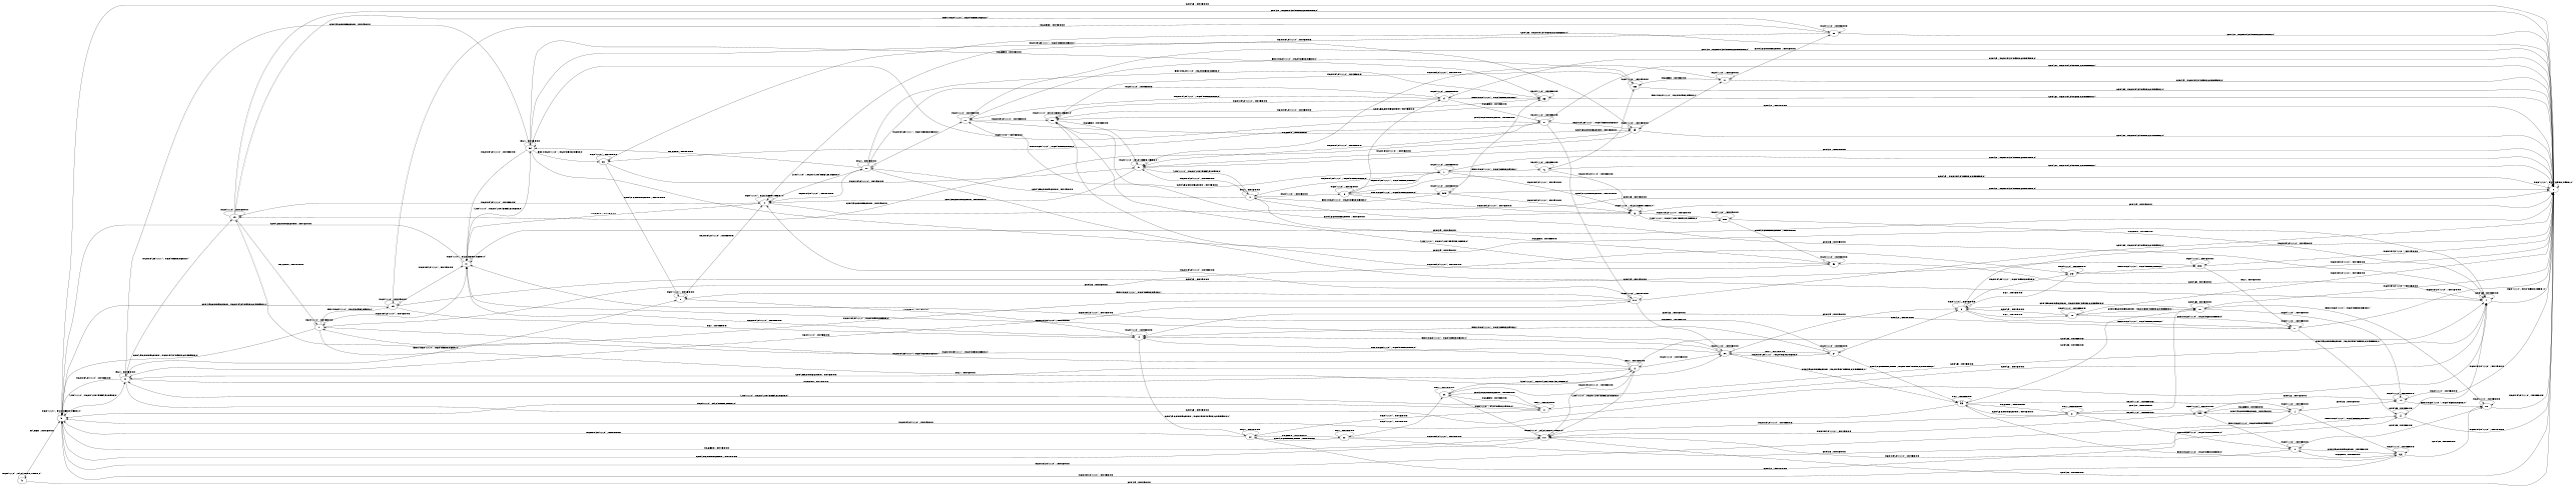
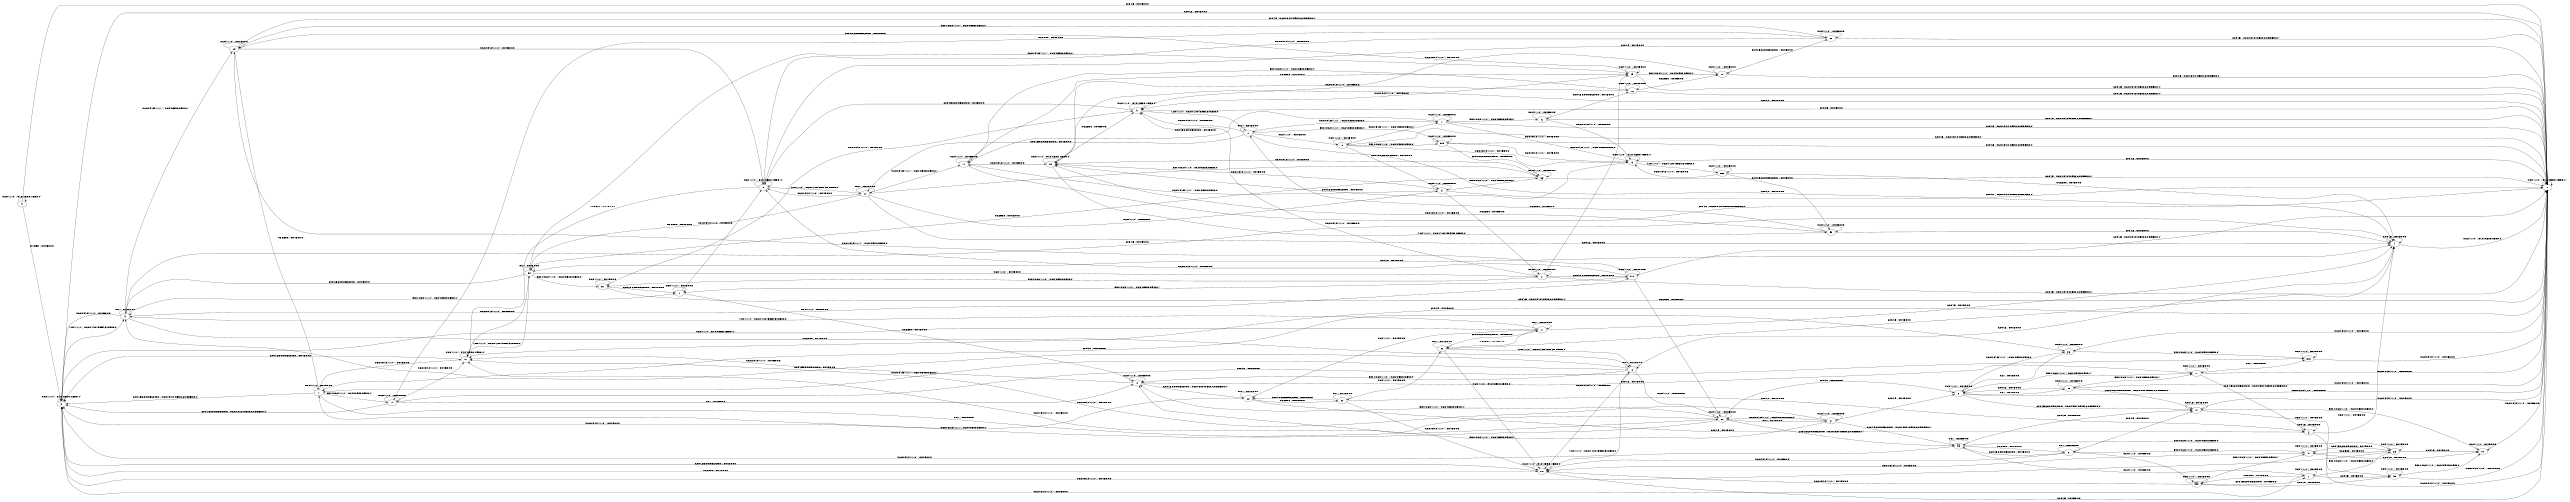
  digraph {
    "Incoming time"=15.237271308898926
    "Outgoing time"=30.696011543273926
    Output="{'States': 58, 'Transitions': 685, 'Filename': '../results/tcp/TCP_Linux_Server-TCP_Linux_Server-cvc4-1.dot'}"
    Reference="{'States': 58, 'Transitions': 685, 'Filename': '../subjects/tcp/TCP_Linux_Server.dot'}"
    Solver=cvc4
    Updated="{'States': 58, 'Transitions': 685, 'Filename': '../subjects/tcp/TCP_Linux_Server.dot'}"
    "f-measure"=1.0
    precision=1.0
    rankdir=LR
    recall=1.0
    k
    b
    t
    ll
    ww
    l
    y
    bbb
    z
    bb
    f
    i
    cc
    s
    ee
    c
    v
    oo
    pp
    tt
    jj
    mm
    kk
    uu
    d
    o
    gg
    rr
    xx
    h
    ff
    nn
    dd
    ccc
    fff
    u
    x
    e
    g
    r
    ddd
    eee
    q
    vv
    yy
    w
    ss
    m
    zz
    hh
    aa
    p
    j
    qq
    n
    aaa
    ii
    k -> k [label="ACK(V,V,0) / RST(ZERO,ZERO,0)"]
    k -> b [label="LISTEN / TIMEOUT"]
    k -> t [label="CLOSE / TIMEOUT"]
    b -> b [label="ACK(V,V,0) / RST(ZERO,ZERO,0)"]
    b -> t [label="CLOSE / TIMEOUT"]
    b -> ll [label="SYN(V,V,0) / ACK+SYN(FRESH,NEXT,0)"]
    b -> ww [label="ACCEPT / TIMEOUT"]
    t -> t [label="ACK(V,V,0) / RST(ZERO,ZERO,0)"]
    ll -> b [label="ACK+RST(V,V,0) / TIMEOUT"]
    ll -> ll [label="RCV / TIMEOUT"]
    ll -> l [label="CLOSE / TIMEOUT"]
    ll -> y [label="ACCEPT / TIMEOUT"]
    ll -> bbb [label="ACK(V,V,0) / TIMEOUT"]
    ll -> z [label="FIN+ACK(V,V,0) / ACK(NEXT,NEXT,0)"]
    ll -> bb [label="ACK+PSH(V,V,1) / ACK(NEXT,NEXT,0)"]
    ww -> b [label="CLOSECONNECTION / TIMEOUT"]
    ww -> t [label="CLOSE / TIMEOUT"]
    ww -> ww [label="ACK(V,V,0) / RST(ZERO,ZERO,0)"]
    ww -> y [label="SYN(V,V,0) / ACK+SYN(FRESH,NEXT,0)"]
    l -> t [label="ACK(V,V,0) / RST(NEXT,ZERO,0)"]
    l -> l [label="CLOSE / TIMEOUT"]
    y -> ll [label="CLOSECONNECTION / TIMEOUT"]
    y -> ww [label="ACK+RST(V,V,0) / TIMEOUT"]
    y -> l [label="CLOSE / TIMEOUT"]
    y -> y [label="RCV / TIMEOUT"]
    y -> f [label="FIN+ACK(V,V,0) / ACK(NEXT,NEXT,0)"]
    y -> i [label="ACK+PSH(V,V,1) / ACK(NEXT,NEXT,0)"]
    y -> cc [label="ACK(V,V,0) / TIMEOUT"]
    bbb -> t [label="CLOSE / ACK+RST(NEXT,CURRENT,0)"]
    bbb -> bbb [label="ACK(V,V,0) / TIMEOUT"]
    bbb -> z [label="FIN+ACK(V,V,0) / ACK(NEXT,NEXT,0)"]
    bbb -> bb [label="ACK+PSH(V,V,1) / ACK(NEXT,NEXT,0)"]
    bbb -> cc [label="ACCEPT / TIMEOUT"]
    bbb -> s [label="ACK+RST(V,V,0) / TIMEOUT"]
    z -> z [label="ACK(V,V,0) / TIMEOUT"]
    z -> f [label="ACCEPT / TIMEOUT"]
    z -> s [label="ACK+RST(V,V,0) / TIMEOUT"]
    bb -> t [label="CLOSE / ACK+RST(NEXT,CURRENT,0)"]
    bb -> bb [label="ACK(V,V,0) / TIMEOUT"]
    bb -> i [label="ACCEPT / TIMEOUT"]
    bb -> s [label="ACK+RST(V,V,0) / TIMEOUT"]
    bb -> ee [label="FIN+ACK(V,V,0) / ACK(NEXT,NEXT,0)"]
    f -> f [label="ACK(V,V,0) / TIMEOUT"]
    f -> v [label="CLOSE / TIMEOUT"]
    f -> vv [label="ACK+RST(V,V,0) / TIMEOUT"]
    f -> yy [label="CLOSECONNECTION / ACK+FIN(NEXT,CURRENT,0)"]
    i -> b [label="CLOSECONNECTION / ACK+RST(NEXT,CURRENT,0)"]
    i -> i [label="ACK(V,V,0) / TIMEOUT"]
    i -> cc [label="RCV / TIMEOUT"]
    i -> pp [label="CLOSE / TIMEOUT"]
    i -> vv [label="ACK+RST(V,V,0) / TIMEOUT"]
    i -> hh [label="FIN+ACK(V,V,0) / ACK(NEXT,NEXT,0)"]
    cc -> f [label="FIN+ACK(V,V,0) / ACK(NEXT,NEXT,0)"]
    cc -> i [label="ACK+PSH(V,V,1) / ACK(NEXT,NEXT,0)"]
    cc -> cc [label="ACK(V,V,0) / TIMEOUT"]
    cc -> c [label="CLOSE / TIMEOUT"]
    cc -> vv [label="ACK+RST(V,V,0) / TIMEOUT"]
    cc -> aa [label="CLOSECONNECTION / ACK+FIN(NEXT,CURRENT,0)"]
    cc -> p [label="RCV / TIMEOUT"]
    s -> t [label="CLOSE / TIMEOUT"]
    s -> s [label="ACK(V,V,0) / RST(ZERO,ZERO,0)"]
    s -> vv [label="ACCEPT / TIMEOUT"]
    s -> zz [label="SYN(V,V,0) / ACK+SYN(FRESH,NEXT,0)"]
    ee -> t [label="CLOSE / ACK+RST(NEXT,CURRENT,0)"]
    ee -> s [label="ACK+RST(V,V,0) / TIMEOUT"]
    ee -> ee [label="ACK(V,V,0) / TIMEOUT"]
    ee -> hh [label="ACCEPT / TIMEOUT"]
    c -> t [label="ACK+RST(V,V,0) / TIMEOUT"]
    c -> c [label="ACK(V,V,0) / TIMEOUT"]
    c -> v [label="FIN+ACK(V,V,0) / ACK(NEXT,NEXT,0)"]
    c -> oo [label="RCV / TIMEOUT"]
    c -> pp [label="ACK+PSH(V,V,1) / ACK(NEXT,NEXT,0)"]
    c -> tt [label="CLOSECONNECTION / ACK+FIN(NEXT,CURRENT,0)"]
    v -> t [label="ACK+RST(V,V,0) / TIMEOUT"]
    v -> v [label="ACK(V,V,0) / TIMEOUT"]
    v -> jj [label="CLOSECONNECTION / ACK+FIN(NEXT,CURRENT,0)"]
    oo -> t [label="ACK+RST(V,V,0) / TIMEOUT"]
    oo -> c [label="CLOSE / TIMEOUT"]
    oo -> v [label="FIN+ACK(V,V,0) / ACK(NEXT,NEXT,0)"]
    oo -> oo [label="ACK(V,V,0) / TIMEOUT"]
    oo -> tt [label="CLOSECONNECTION / ACK+FIN(NEXT,CURRENT,0)"]
    pp -> t [label="ACK+RST(V,V,0) / TIMEOUT"]
    pp -> c [label="RCV / TIMEOUT"]
    pp -> pp [label="ACK(V,V,0) / TIMEOUT"]
    pp -> mm [label="FIN+ACK(V,V,0) / ACK(NEXT,NEXT,0)"]
    tt -> t [label="ACK+RST(V,V,0) / TIMEOUT"]
    tt -> tt [label="CLOSE / TIMEOUT"]
    tt -> kk [label="ACK(V,V,0) / TIMEOUT"]
    tt -> uu [label="FIN+ACK(V,V,0) / ACK(NEXT,NEXT,0)"]
    jj -> t [label="ACK+RST(V,V,0) / TIMEOUT"]
    jj -> l [label="ACK(V,V,0) / TIMEOUT"]
    jj -> jj [label="CLOSE / TIMEOUT"]
    mm -> t [label="ACK+RST(V,V,0) / TIMEOUT"]
-   mm -> v [label="RCV / TIMEOUT"]
+   v -> mm [label="RCV / TIMEOUT"]
    mm -> mm [label="ACK(V,V,0) / TIMEOUT"]
    kk -> t [label="ACK+RST(V,V,0) / TIMEOUT"]
    kk -> kk [label="ACK(V,V,0) / TIMEOUT"]
    kk -> uu [label="FIN+ACK(V,V,0) / ACK(NEXT,NEXT,0)"]
    uu -> t [label="ACK+RST(V,V,0) / TIMEOUT"]
    uu -> uu [label="ACK(V,V,0) / TIMEOUT"]
    d -> t [label="CLOSE / ACK+RST(NEXT,CURRENT,0)"]
    d -> d [label="ACK(V,V,0) / TIMEOUT"]
    d -> o [label="ACCEPT / TIMEOUT"]
    d -> gg [label="FIN+ACK(V,V,0) / ACK(NEXT,NEXT,0)"]
    d -> rr [label="ACK+PSH(V,V,1) / ACK(NEXT,NEXT,0)"]
    d -> xx [label="ACK+RST(V,V,0) / TIMEOUT"]
    o -> t [label="CLOSE / ACK+RST(NEXT,CURRENT,0)"]
    o -> bbb [label="CLOSECONNECTION / TIMEOUT"]
    o -> o [label="ACK(V,V,0) / TIMEOUT"]
    o -> h [label="ACK+RST(V,V,0) / TIMEOUT"]
    o -> ff [label="ACK+PSH(V,V,1) / ACK(NEXT,NEXT,0)"]
    o -> nn [label="FIN+ACK(V,V,0) / ACK(NEXT,NEXT,0)"]
    gg -> t [label="CLOSE / ACK+RST(NEXT,CURRENT,0)"]
    gg -> gg [label="ACK(V,V,0) / TIMEOUT"]
    gg -> xx [label="ACK+RST(V,V,0) / TIMEOUT"]
    gg -> dd [label="ACCEPT / TIMEOUT"]
    rr -> t [label="CLOSE / ACK+RST(NEXT,CURRENT,0)"]
    rr -> rr [label="ACK(V,V,0) / TIMEOUT"]
    rr -> xx [label="ACK+RST(V,V,0) / TIMEOUT"]
    rr -> ff [label="ACCEPT / TIMEOUT"]
    rr -> ccc [label="FIN+ACK(V,V,0) / ACK(NEXT,NEXT,0)"]
    xx -> t [label="CLOSE / TIMEOUT"]
    xx -> xx [label="ACK(V,V,0) / RST(ZERO,ZERO,0)"]
    xx -> h [label="ACCEPT / TIMEOUT"]
    xx -> fff [label="SYN(V,V,0) / ACK+SYN(FRESH,NEXT,0)"]
    h -> t [label="CLOSE / TIMEOUT"]
    h -> s [label="CLOSECONNECTION / TIMEOUT"]
    h -> h [label="ACK(V,V,0) / RST(ZERO,ZERO,0)"]
    h -> u [label="SYN(V,V,0) / ACK+SYN(FRESH,NEXT,0)"]
    ff -> t [label="CLOSE / ACK+RST(NEXT,CURRENT,0)"]
    ff -> bb [label="CLOSECONNECTION / TIMEOUT"]
    ff -> h [label="ACK+RST(V,V,0) / TIMEOUT"]
    ff -> ff [label="ACK(V,V,0) / TIMEOUT"]
    ff -> x [label="FIN+ACK(V,V,0) / ACK(NEXT,NEXT,0)"]
    nn -> t [label="CLOSE / ACK+RST(NEXT,CURRENT,0)"]
    nn -> z [label="CLOSECONNECTION / TIMEOUT"]
    nn -> h [label="ACK+RST(V,V,0) / TIMEOUT"]
    nn -> nn [label="ACK(V,V,0) / TIMEOUT"]
    dd -> ll [label="CLOSECONNECTION / TIMEOUT"]
    dd -> l [label="CLOSE / TIMEOUT"]
    dd -> o [label="ACK(V,V,0) / TIMEOUT"]
    dd -> ff [label="ACK+PSH(V,V,1) / ACK(NEXT,NEXT,0)"]
    dd -> nn [label="FIN+ACK(V,V,0) / ACK(NEXT,NEXT,0)"]
    dd -> dd [label="RCV / TIMEOUT"]
    dd -> vv [label="ACK+RST(V,V,0) / TIMEOUT"]
    ccc -> t [label="CLOSE / ACK+RST(NEXT,CURRENT,0)"]
    ccc -> xx [label="ACK+RST(V,V,0) / TIMEOUT"]
    ccc -> ccc [label="ACK(V,V,0) / TIMEOUT"]
    ccc -> x [label="ACCEPT / TIMEOUT"]
    fff -> l [label="CLOSE / TIMEOUT"]
    fff -> xx [label="ACK+RST(V,V,0) / TIMEOUT"]
    fff -> fff [label="ACK(V,V,0) / TIMEOUT"]
    fff -> u [label="ACCEPT / TIMEOUT"]
    u -> l [label="CLOSE / TIMEOUT"]
    u -> h [label="ACK+RST(V,V,0) / TIMEOUT"]
    u -> u [label="RCV / TIMEOUT"]
    u -> e [label="ACK(V,V,0) / TIMEOUT"]
    u -> r [label="ACK+PSH(V,V,1) / ACK(NEXT,NEXT,0)"]
    u -> ddd [label="FIN+ACK(V,V,0) / ACK(NEXT,NEXT,0)"]
    u -> zz [label="CLOSECONNECTION / TIMEOUT"]
    x -> t [label="CLOSE / ACK+RST(NEXT,CURRENT,0)"]
    x -> ee [label="CLOSECONNECTION / TIMEOUT"]
    x -> h [label="ACK+RST(V,V,0) / TIMEOUT"]
    x -> x [label="ACK(V,V,0) / TIMEOUT"]
    e -> t [label="CLOSE / ACK+RST(NEXT,CURRENT,0)"]
    e -> d [label="CLOSECONNECTION / TIMEOUT"]
    e -> e [label="ACK(V,V,0) / TIMEOUT"]
    e -> g [label="ACK+RST(V,V,0) / TIMEOUT"]
    e -> r [label="ACK+PSH(V,V,1) / ACK(NEXT,NEXT,0)"]
    e -> ddd [label="FIN+ACK(V,V,0) / ACK(NEXT,NEXT,0)"]
    g -> t [label="CLOSE / TIMEOUT"]
    g -> xx [label="CLOSECONNECTION / TIMEOUT"]
    g -> g [label="ACK(V,V,0) / RST(ZERO,ZERO,0)"]
    g -> eee [label="SYN(V,V,0) / ACK+SYN(FRESH,NEXT,0)"]
    r -> t [label="CLOSE / ACK+RST(NEXT,CURRENT,0)"]
    r -> rr [label="CLOSECONNECTION / TIMEOUT"]
    r -> g [label="ACK+RST(V,V,0) / TIMEOUT"]
    r -> r [label="ACK(V,V,0) / TIMEOUT"]
    r -> q [label="FIN+ACK(V,V,0) / ACK(NEXT,NEXT,0)"]
    ddd -> t [label="CLOSE / ACK+RST(NEXT,CURRENT,0)"]
    ddd -> gg [label="CLOSECONNECTION / TIMEOUT"]
    ddd -> g [label="ACK+RST(V,V,0) / TIMEOUT"]
    ddd -> ddd [label="ACK(V,V,0) / TIMEOUT"]
    eee -> l [label="ACCEPT / TIMEOUT"]
    eee -> fff [label="CLOSECONNECTION / TIMEOUT"]
    eee -> g [label="ACK+RST(V,V,0) / TIMEOUT"]
    eee -> eee [label="ACK(V,V,0) / TIMEOUT"]
    q -> t [label="CLOSE / ACK+RST(NEXT,CURRENT,0)"]
    q -> ccc [label="CLOSECONNECTION / TIMEOUT"]
    q -> g [label="ACK+RST(V,V,0) / TIMEOUT"]
    q -> q [label="ACK(V,V,0) / TIMEOUT"]
    vv -> b [label="CLOSECONNECTION / TIMEOUT"]
    vv -> t [label="CLOSE / TIMEOUT"]
    vv -> dd [label="SYN(V,V,0) / ACK+SYN(FRESH,NEXT,0)"]
    vv -> vv [label="ACK(V,V,0) / RST(ZERO,ZERO,0)"]
    yy -> b [label="ACK+RST(V,V,0) / TIMEOUT"]
    yy -> jj [label="CLOSE / TIMEOUT"]
    yy -> yy [label="RCV / TIMEOUT"]
    yy -> w [label="ACK(V,V,0) / TIMEOUT"]
    yy -> ss [label="ACCEPT / TIMEOUT"]
    w -> b [label="ACK(V,V,0) / RST(NEXT,ZERO,0)"]
    w -> ll [label="SYN(V,V,0) / ACK+SYN(FRESH,NEXT,0)"]
    w -> l [label="CLOSE / TIMEOUT"]
    w -> w [label="RCV / TIMEOUT"]
    w -> m [label="ACCEPT / TIMEOUT"]
    ss -> ww [label="ACK+RST(V,V,0) / TIMEOUT"]
    ss -> jj [label="CLOSE / TIMEOUT"]
    ss -> yy [label="CLOSECONNECTION / TIMEOUT"]
    ss -> ss [label="RCV / TIMEOUT"]
    ss -> m [label="ACK(V,V,0) / TIMEOUT"]
    m -> ww [label="ACK(V,V,0) / RST(NEXT,ZERO,0)"]
    m -> l [label="CLOSE / TIMEOUT"]
    m -> y [label="SYN(V,V,0) / ACK+SYN(FRESH,NEXT,0)"]
    m -> w [label="CLOSECONNECTION / TIMEOUT"]
    m -> m [label="RCV / TIMEOUT"]
    zz -> l [label="CLOSE / TIMEOUT"]
    zz -> s [label="ACK+RST(V,V,0) / TIMEOUT"]
    zz -> d [label="ACK(V,V,0) / TIMEOUT"]
    zz -> gg [label="FIN+ACK(V,V,0) / ACK(NEXT,NEXT,0)"]
    zz -> rr [label="ACK+PSH(V,V,1) / ACK(NEXT,NEXT,0)"]
    zz -> dd [label="ACCEPT / TIMEOUT"]
    zz -> zz [label="RCV / TIMEOUT"]
    hh -> b [label="CLOSECONNECTION / ACK+RST(NEXT,CURRENT,0)"]
    hh -> f [label="RCV / TIMEOUT"]
    hh -> mm [label="CLOSE / TIMEOUT"]
    hh -> vv [label="ACK+RST(V,V,0) / TIMEOUT"]
    hh -> hh [label="ACK(V,V,0) / TIMEOUT"]
    aa -> b [label="ACK+RST(V,V,0) / TIMEOUT"]
    aa -> tt [label="CLOSE / TIMEOUT"]
    aa -> aa [label="RCV / TIMEOUT"]
    aa -> j [label="ACK(V,V,0) / TIMEOUT"]
    aa -> qq [label="FIN+ACK(V,V,0) / ACK(NEXT,NEXT,0)"]
    aa -> n [label="ACCEPT / TIMEOUT"]
    p -> f [label="FIN+ACK(V,V,0) / ACK(NEXT,NEXT,0)"]
    p -> cc [label="ACK+PSH(V,V,1) / ACK(NEXT,NEXT,0)"]
    p -> c [label="CLOSE / TIMEOUT"]
    p -> vv [label="ACK+RST(V,V,0) / TIMEOUT"]
    p -> aa [label="CLOSECONNECTION / ACK+FIN(NEXT,CURRENT,0)"]
    p -> p [label="ACK(V,V,0) / TIMEOUT"]
    j -> b [label="ACK+RST(V,V,0) / TIMEOUT"]
    j -> kk [label="CLOSE / TIMEOUT"]
    j -> j [label="ACK(V,V,0) / TIMEOUT"]
    j -> qq [label="FIN+ACK(V,V,0) / ACK(NEXT,NEXT,0)"]
    j -> aaa [label="ACCEPT / TIMEOUT"]
    qq -> b [label="ACK+RST(V,V,0) / TIMEOUT"]
    qq -> uu [label="CLOSE / TIMEOUT"]
    qq -> qq [label="ACK(V,V,0) / TIMEOUT"]
    qq -> ii [label="ACCEPT / TIMEOUT"]
    n -> ww [label="ACK+RST(V,V,0) / TIMEOUT"]
    n -> tt [label="CLOSE / TIMEOUT"]
    n -> aa [label="CLOSECONNECTION / TIMEOUT"]
    n -> n [label="RCV / TIMEOUT"]
    n -> aaa [label="ACK(V,V,0) / TIMEOUT"]
    n -> ii [label="FIN+ACK(V,V,0) / ACK(NEXT,NEXT,0)"]
    aaa -> ww [label="ACK+RST(V,V,0) / TIMEOUT"]
    aaa -> kk [label="CLOSE / TIMEOUT"]
    aaa -> j [label="CLOSECONNECTION / TIMEOUT"]
    aaa -> aaa [label="ACK(V,V,0) / TIMEOUT"]
    aaa -> ii [label="FIN+ACK(V,V,0) / ACK(NEXT,NEXT,0)"]
    ii -> ww [label="ACK+RST(V,V,0) / TIMEOUT"]
    ii -> uu [label="CLOSE / TIMEOUT"]
    ii -> qq [label="CLOSECONNECTION / TIMEOUT"]
    ii -> ii [label="ACK(V,V,0) / TIMEOUT"]
  }
